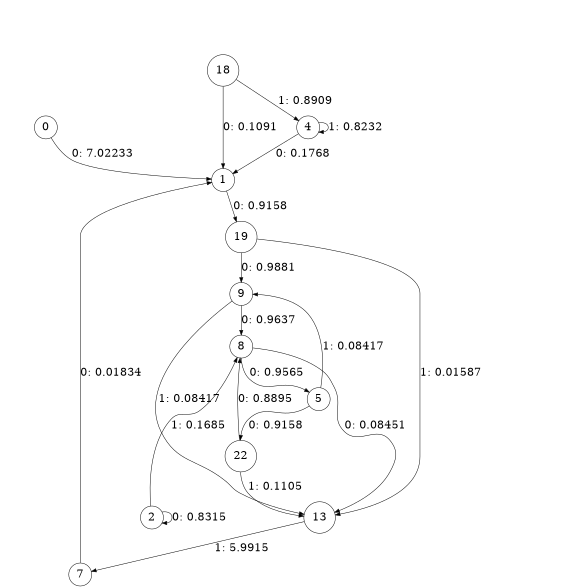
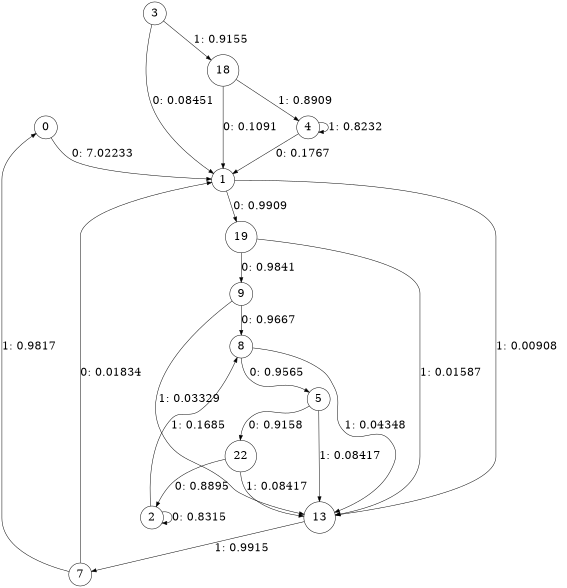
  digraph {
    node [fontsize=24 shape=circle]
    edge [fontsize=24]
    0
    1
    n3 [label=19]
    13
    9
    7
+   3
    n8 [label=18]
    8
    2
    4
    5
    n13 [label=22]
    0 -> 1 [label="0: 7.02233  "]
-   1 -> n3 [label="0: 0.9158   "]
+   1 -> n3 [label="0: 0.9909   "]
+   1 -> 13 [label="1: 0.00908  "]
    n3 -> 13 [label="1: 0.01587  "]
-   n3 -> 9 [label="0: 0.9881   "]
-   13 -> 7 [label="1: 5.9915   "]
-   9 -> 13 [label="1: 0.08417  "]
-   9 -> 8 [label="0: 0.9637   "]
+   n3 -> 9 [label="0: 0.9841   "]
+   13 -> 7 [label="1: 0.9915   "]
+   9 -> 13 [label="1: 0.03329  "]
+   9 -> 8 [label="0: 0.9667   "]
+   7 -> 0 [label="1: 0.9817   "]
    7 -> 1 [label="0: 0.01834  "]
+   3 -> 1 [label="0: 0.08451  "]
+   3 -> n8 [label="1: 0.9155   "]
    n8 -> 1 [label="0: 0.1091   "]
    n8 -> 4 [label="1: 0.8909   "]
-   8 -> 13 [label="0: 0.08451  "]
+   8 -> 13 [label="1: 0.04348  "]
    8 -> 5 [label="0: 0.9565   "]
    2 -> 8 [label="1: 0.1685   "]
    2 -> 2 [label="0: 0.8315   "]
-   4 -> 1 [label="0: 0.1768   "]
+   4 -> 1 [label="0: 0.1767   "]
    4 -> 4 [label="1: 0.8232   "]
-   5 -> 9 [label="1: 0.08417  "]
+   5 -> 13 [label="1: 0.08417  "]
    5 -> n13 [label="0: 0.9158   "]
-   n13 -> 13 [label="1: 0.1105   "]
-   n13 -> 8 [label="0: 0.8895   "]
+   n13 -> 13 [label="1: 0.08417  "]
+   n13 -> 2 [label="0: 0.8895   "]
  }
